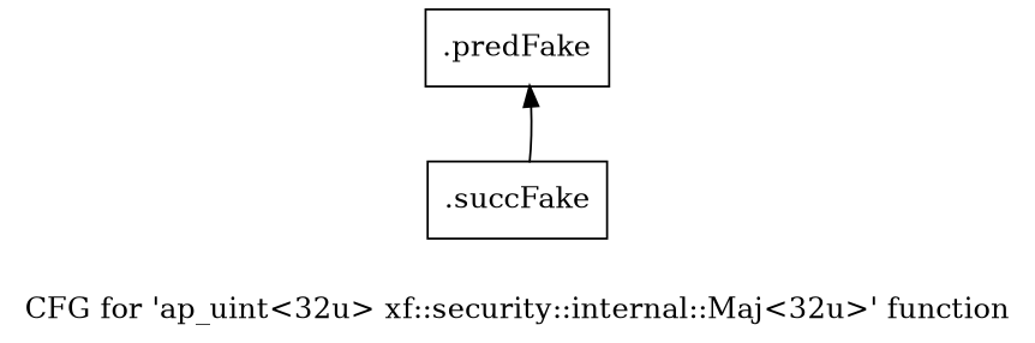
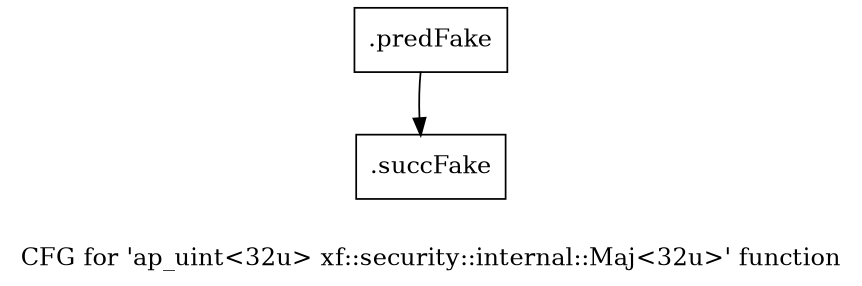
  digraph {
    label="CFG for 'ap_uint\<32u\> xf::security::internal::Maj\<32u\>' function"
    node [shape=record]
    n1 [label="{.predFake}"]
    n2 [filename="./sha1.hpp" label="{.succFake}" linenumber=358]
-   n2 -> n1 [execusionnum=180 filename="./sha1.hpp"]
+   n1 -> n2 [execusionnum=180 filename="./sha1.hpp"]
  }
